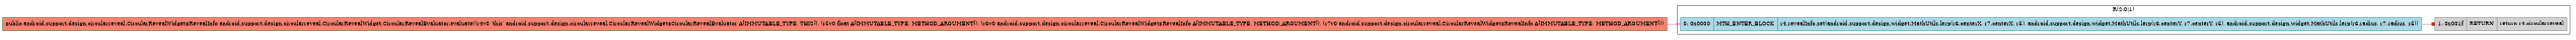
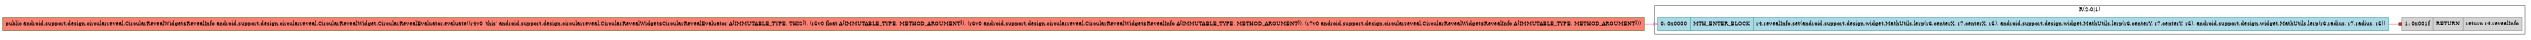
  digraph {
    rankdir=LR
    node [shape=record style=filled]
    n1 [color=teal label="{0\:\ 0x0000|MTH_ENTER_BLOCK\l|r4.revealInfo.set(android.support.design.widget.MathUtils.lerp(r6.centerX, r7.centerX, r5), android.support.design.widget.MathUtils.lerp(r6.centerY, r7.centerY, r5), android.support.design.widget.MathUtils.lerp(r6.radius, r7.radius, r5))\l}" fillcolor=lightblue]
-   n2 [color=gray40 label="{1\:\ 0x001f|RETURN\l|return r4.circularreveal\l}" fillcolor=lightgrey]
+   n2 [color=gray40 label="{1\:\ 0x001f|RETURN\l|return r4.revealInfo\l}" fillcolor=lightgrey]
    n3 [label="{public android.support.design.circularreveal.CircularRevealWidget$RevealInfo android.support.design.circularreveal.CircularRevealWidget.CircularRevealEvaluator.evaluate((r4v0 'this' android.support.design.circularreveal.CircularRevealWidget$CircularRevealEvaluator A[IMMUTABLE_TYPE, THIS]), (r5v0 float A[IMMUTABLE_TYPE, METHOD_ARGUMENT]), (r6v0 android.support.design.circularreveal.CircularRevealWidget$RevealInfo A[IMMUTABLE_TYPE, METHOD_ARGUMENT]), (r7v0 android.support.design.circularreveal.CircularRevealWidget$RevealInfo A[IMMUTABLE_TYPE, METHOD_ARGUMENT])) }" fillcolor=salmon color=darkgreen]
    subgraph cluster_1 {
      label="R(2:0|1)"
      n1
      n2
    }
    n1 -> n2 [color=brown arrowhead=box]
    n3 -> n1 [color=deeppink arrowhead=onormal]
  }
